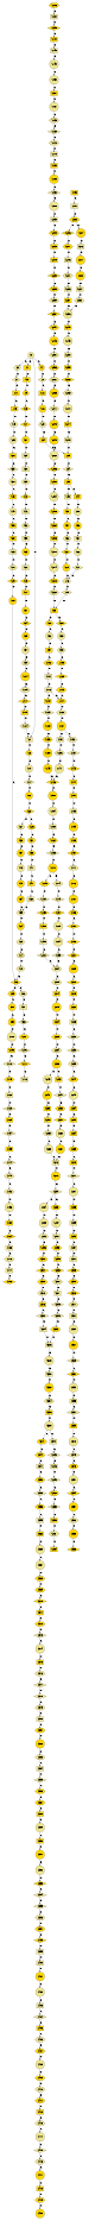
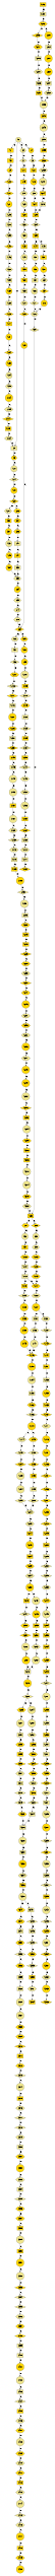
  strict digraph {
    node [fillcolor=gold shape=box style=filled]
    S0 [fillcolor=khaki shape=circle]
    S1
    S2 [fillcolor=khaki]
    S3 [fillcolor=khaki shape=hexagon]
    S4 [shape=circle]
    S5
    S6 [shape=hexagon]
    S7 [fillcolor=khaki shape=diamond]
    S8 [fillcolor=khaki shape=diamond]
    S9 [shape=hexagon]
    S10 [fillcolor=khaki shape=circle]
    S11
    S12
    S13 [shape=diamond]
    S14 [fillcolor=khaki shape=diamond]
    S15
    S16 [shape=circle]
    S17 [shape=diamond]
    S18 [shape=circle]
    S19 [fillcolor=khaki shape=hexagon]
    S20 [fillcolor=khaki shape=hexagon]
    S21 [shape=circle]
    S22 [shape=diamond]
    S23 [fillcolor=khaki shape=circle]
    S24
    S25 [fillcolor=khaki]
    S26 [shape=hexagon]
    S27 [fillcolor=khaki shape=hexagon]
    S28
    S29
    S30 [fillcolor=khaki]
    S31 [shape=hexagon]
    S32
    S33 [fillcolor=khaki shape=diamond]
    S34 [fillcolor=khaki shape=diamond]
    S35 [fillcolor=khaki shape=hexagon]
    S36 [shape=hexagon]
    S37 [shape=circle]
    S38 [fillcolor=khaki shape=circle]
    S39
    S40 [shape=diamond]
    S41 [fillcolor=khaki]
    S42 [fillcolor=khaki shape=circle]
    S43
    S44
    S45 [fillcolor=khaki]
    S46 [fillcolor=khaki]
    S47
    S48 [shape=circle]
    S49 [fillcolor=khaki shape=circle]
    S50 [fillcolor=khaki shape=circle]
    S51
    S52 [fillcolor=khaki shape=hexagon]
    S53 [fillcolor=khaki]
    S54 [shape=circle]
    S55
    S56 [shape=circle]
    S57 [shape=circle]
    S58 [fillcolor=khaki]
    S59 [fillcolor=khaki shape=hexagon]
    S60
    S61 [fillcolor=khaki]
    S62 [fillcolor=khaki shape=hexagon]
    S63 [shape=circle]
    S64 [shape=circle]
    S65 [fillcolor=khaki]
    S66 [fillcolor=khaki shape=circle]
    S67 [shape=diamond]
    S68 [fillcolor=khaki]
    S69 [fillcolor=khaki shape=hexagon]
    S70 [fillcolor=khaki shape=hexagon]
    S71 [fillcolor=khaki shape=diamond]
    S72 [shape=circle]
    S73 [shape=diamond]
    S74 [fillcolor=khaki shape=hexagon]
    S75 [shape=diamond]
    S76 [fillcolor=khaki shape=hexagon]
    S77
    S78 [fillcolor=khaki shape=hexagon]
    S79 [shape=circle]
    S80 [fillcolor=khaki shape=diamond]
    S81 [shape=circle]
    S82 [shape=diamond]
    S83
    S84 [shape=diamond]
    S85 [shape=hexagon]
    S86 [fillcolor=khaki shape=hexagon]
    S87 [shape=hexagon]
    S88 [shape=diamond]
    S89 [shape=circle]
    S90 [shape=circle]
    S91 [fillcolor=khaki]
    S92 [fillcolor=khaki shape=circle]
    S93 [fillcolor=khaki shape=circle]
    S94 [fillcolor=khaki shape=circle]
    S95 [shape=circle]
    S96 [fillcolor=khaki shape=diamond]
    S97
    S98 [fillcolor=khaki shape=hexagon]
    S99 [fillcolor=khaki shape=hexagon]
    S100 [fillcolor=khaki shape=circle]
    S101 [shape=hexagon]
    S102 [shape=hexagon]
    S103 [shape=hexagon]
    S104 [shape=circle]
    S105
    S106 [fillcolor=khaki shape=diamond]
    S107 [fillcolor=khaki]
    S108 [shape=diamond]
    S109 [fillcolor=khaki shape=hexagon]
    S110 [fillcolor=khaki shape=diamond]
    S111 [shape=diamond]
    S112 [fillcolor=khaki]
    S113 [shape=hexagon]
    S114 [shape=diamond]
    S115 [shape=hexagon]
    S116 [fillcolor=khaki]
    S117 [shape=hexagon]
    S118
    S119
    S120 [fillcolor=khaki]
+   S121 [shape=circle]
    S122 [fillcolor=khaki shape=hexagon]
    S123 [fillcolor=khaki shape=diamond]
    S124 [fillcolor=khaki shape=hexagon]
    S125 [fillcolor=khaki shape=diamond]
    S126 [shape=hexagon]
    S127 [shape=circle]
    S128 [shape=circle]
    S129
    S130 [fillcolor=khaki]
    S131 [fillcolor=khaki]
    S132 [fillcolor=khaki shape=hexagon]
    S133 [shape=hexagon]
    S134 [fillcolor=khaki shape=diamond]
    S135 [shape=diamond]
    S136 [fillcolor=khaki shape=hexagon]
    S137 [fillcolor=khaki shape=diamond]
    S138 [shape=circle]
    S139
    S140
    S141 [fillcolor=khaki shape=circle]
    S142 [shape=diamond]
    S143 [shape=circle]
    S144 [fillcolor=khaki shape=diamond]
    S145 [fillcolor=khaki]
    S146 [shape=diamond]
    S147
    S148 [fillcolor=khaki shape=hexagon]
    S149 [fillcolor=khaki shape=circle]
    S150 [shape=circle]
    S151
    S152 [fillcolor=khaki shape=hexagon]
    S153 [fillcolor=khaki shape=circle]
    S154 [fillcolor=khaki shape=circle]
    S155 [fillcolor=khaki]
    S156 [fillcolor=khaki shape=circle]
    S157
    S158 [fillcolor=khaki]
    S159 [shape=circle]
    S160
    S161 [fillcolor=khaki shape=circle]
    S162 [shape=hexagon]
    S163
    S164 [shape=diamond]
    S165 [fillcolor=khaki shape=hexagon]
    S166 [fillcolor=khaki shape=diamond]
    S167 [shape=diamond]
    S168 [fillcolor=khaki]
    S169 [fillcolor=khaki shape=diamond]
    S170 [shape=circle]
    S171 [fillcolor=khaki shape=hexagon]
    S172 [fillcolor=khaki shape=hexagon]
    S173 [fillcolor=khaki shape=hexagon]
    S174 [fillcolor=khaki shape=hexagon]
    S175 [shape=hexagon]
    S176 [shape=circle]
    S177 [fillcolor=khaki]
    S178 [fillcolor=khaki]
    S179 [fillcolor=khaki shape=diamond]
    S180 [fillcolor=khaki shape=diamond]
    S181 [shape=circle]
    S182 [shape=diamond]
    S183
    S184 [shape=diamond]
    S185 [shape=diamond]
    S186 [shape=hexagon]
    S188 [shape=circle]
    S189 [fillcolor=khaki shape=circle]
    S190
    S191 [shape=diamond]
    S193 [fillcolor=khaki shape=diamond]
    S194 [fillcolor=khaki shape=circle]
    S195 [fillcolor=khaki]
    S196 [shape=diamond]
    S197 [fillcolor=khaki]
    S192
    S198 [fillcolor=khaki shape=circle]
    S199 [fillcolor=khaki shape=diamond]
    S200 [fillcolor=khaki shape=diamond]
    S201 [shape=diamond]
    S202 [shape=hexagon]
    S203 [fillcolor=khaki]
    S204 [fillcolor=khaki shape=hexagon]
    S205 [shape=circle]
    S206 [shape=diamond]
    S207 [shape=circle]
    S208 [shape=hexagon]
    S209 [fillcolor=khaki shape=hexagon]
    S210 [shape=diamond]
    S211 [shape=hexagon]
    S212 [fillcolor=khaki]
    S213
    S214
    S215
    S216 [fillcolor=khaki]
    S217 [shape=circle]
    S218
    S219 [shape=circle]
    S220
    S221 [fillcolor=khaki shape=hexagon]
    S222 [shape=circle]
    S223 [shape=diamond]
    S224
    S225 [fillcolor=khaki]
    S226 [fillcolor=khaki]
    S227 [fillcolor=khaki]
    S228 [shape=hexagon]
    S229 [shape=hexagon]
    S230 [fillcolor=khaki shape=diamond]
    S231
    S232 [fillcolor=khaki shape=hexagon]
    S233 [fillcolor=khaki shape=hexagon]
    S234 [fillcolor=khaki shape=hexagon]
    S235 [fillcolor=khaki shape=diamond]
    S236 [fillcolor=khaki shape=circle]
    S237 [shape=diamond]
    S238 [shape=circle]
    S239 [fillcolor=khaki shape=hexagon]
    S240
    S241 [shape=hexagon]
    S242
    S243 [fillcolor=khaki shape=circle]
    S244 [shape=hexagon]
    S245 [fillcolor=khaki shape=circle]
    S246 [shape=circle]
    S247 [fillcolor=khaki shape=diamond]
    S248 [shape=circle]
    S249 [fillcolor=khaki shape=circle]
    S250 [fillcolor=khaki]
    S251 [fillcolor=khaki shape=hexagon]
    S252 [shape=hexagon]
    S253
    S254
    S255
    S256 [shape=hexagon]
    S257 [shape=diamond]
    S258
    S259
    S260 [shape=diamond]
    S261 [fillcolor=khaki shape=hexagon]
    S262 [fillcolor=khaki shape=circle]
    S263 [fillcolor=khaki shape=hexagon]
    S264
    S265 [fillcolor=khaki shape=hexagon]
    S266 [shape=circle]
    S267 [shape=circle]
    S268 [fillcolor=khaki shape=circle]
    S269 [shape=hexagon]
    S270 [fillcolor=khaki shape=circle]
    S271 [fillcolor=khaki shape=hexagon]
    S272 [fillcolor=khaki]
    S273
    S274
    S275 [shape=circle]
    S276 [shape=circle]
    S277 [fillcolor=khaki shape=diamond]
    S278 [fillcolor=khaki]
    S279 [shape=circle]
    S280 [fillcolor=khaki shape=diamond]
    S281 [fillcolor=khaki shape=circle]
    S282 [fillcolor=khaki shape=circle]
    S283 [shape=hexagon]
    S284 [fillcolor=khaki shape=circle]
    S285
    S286 [shape=diamond]
    S287 [fillcolor=khaki shape=circle]
    S288 [fillcolor=khaki shape=circle]
    S289 [fillcolor=khaki]
    S290
    S291 [fillcolor=khaki]
    S292 [fillcolor=khaki shape=hexagon]
    S293
    S294 [fillcolor=khaki shape=circle]
    S295 [shape=hexagon]
    S296
    S297 [fillcolor=khaki]
    S298 [shape=hexagon]
    S299
    S300 [shape=hexagon]
    S301 [fillcolor=khaki]
    S302
    S303 [shape=diamond]
    S304 [shape=diamond]
    S305 [shape=diamond]
    S306
    S307 [fillcolor=khaki shape=hexagon]
    S308 [shape=hexagon]
    S309 [shape=hexagon]
    S310 [fillcolor=khaki shape=circle]
    S311 [fillcolor=khaki]
    S312 [fillcolor=khaki shape=hexagon]
    S313 [shape=diamond]
    S314 [fillcolor=khaki shape=circle]
    S315 [fillcolor=khaki shape=diamond]
    S316
    S317 [fillcolor=khaki shape=hexagon]
    S318 [shape=hexagon]
    S319 [fillcolor=khaki shape=diamond]
    S320 [fillcolor=khaki shape=diamond]
    S321 [fillcolor=khaki]
    S322 [fillcolor=khaki shape=hexagon]
    S323 [shape=hexagon]
    S324 [fillcolor=khaki]
    S325 [fillcolor=khaki shape=circle]
    S326 [fillcolor=khaki]
    S327 [shape=circle]
    S328 [fillcolor=khaki shape=circle]
    S329 [fillcolor=khaki shape=diamond]
    S330 [fillcolor=khaki]
    S331 [shape=diamond]
    S332 [shape=circle]
    S333 [fillcolor=khaki shape=circle]
    S334 [fillcolor=khaki shape=hexagon]
    S335 [fillcolor=khaki]
    S336
    S337 [fillcolor=khaki shape=diamond]
    S338 [fillcolor=khaki shape=circle]
    S339
    S340 [fillcolor=khaki]
    S341 [shape=hexagon]
    S342 [fillcolor=khaki shape=circle]
    S343 [fillcolor=khaki shape=diamond]
    S344 [shape=hexagon]
    S345 [fillcolor=khaki shape=diamond]
    S346 [fillcolor=khaki]
    S347 [fillcolor=khaki]
    S348 [shape=hexagon]
    S349 [fillcolor=khaki shape=diamond]
    S350 [shape=hexagon]
    S351 [fillcolor=khaki shape=circle]
    S352 [shape=hexagon]
    S353 [fillcolor=khaki shape=diamond]
    S354 [shape=diamond]
    S355 [fillcolor=khaki shape=diamond]
    S356 [shape=hexagon]
    S357 [shape=circle]
    S358
    S359 [fillcolor=khaki]
    S360 [fillcolor=khaki shape=hexagon]
    S361 [fillcolor=khaki shape=hexagon]
-   S362
+   S362 [fillcolor=khaki]
    S363 [shape=circle]
    S364
    S365 [fillcolor=khaki shape=circle]
    S366 [shape=diamond]
    S367 [fillcolor=khaki shape=circle]
    S368 [shape=hexagon]
    S369 [shape=hexagon]
    S370 [shape=diamond]
    S371
    S372 [shape=hexagon]
    S373 [fillcolor=khaki shape=diamond]
    S374 [fillcolor=khaki shape=circle]
    S375
    S376 [fillcolor=khaki shape=hexagon]
    S377 [fillcolor=khaki shape=diamond]
    S378 [fillcolor=khaki shape=diamond]
    S379 [fillcolor=khaki shape=hexagon]
    S380 [fillcolor=khaki]
    S381 [shape=hexagon]
    S382 [shape=circle]
    S383 [fillcolor=khaki shape=hexagon]
    S384 [fillcolor=khaki]
    S385 [fillcolor=khaki shape=diamond]
    S386 [shape=hexagon]
    S387 [shape=hexagon]
    S388
    S389 [fillcolor=khaki shape=circle]
    S390
    S391 [shape=circle]
    S392 [fillcolor=khaki shape=circle]
    S393 [shape=diamond]
    S394 [fillcolor=khaki shape=diamond]
    S395 [fillcolor=khaki shape=diamond]
    S396 [fillcolor=khaki shape=hexagon]
    S397 [shape=hexagon]
    n398 [label=S798 shape=diamond]
    S399 [fillcolor=khaki]
    S400 [fillcolor=khaki]
    S401 [shape=circle]
    S402 [fillcolor=khaki shape=circle]
    S403 [fillcolor=khaki]
    S404 [fillcolor=khaki shape=diamond]
    S405
    S406 [fillcolor=khaki shape=hexagon]
    S407 [shape=hexagon]
    S408 [fillcolor=khaki shape=circle]
    S409 [shape=hexagon]
    S410 [fillcolor=khaki shape=hexagon]
    S411 [shape=hexagon]
    S412
    S413 [fillcolor=khaki shape=hexagon]
    n414 [fillcolor=khaki label=S714 shape=circle]
    S415 [fillcolor=khaki shape=diamond]
    S416 [fillcolor=khaki shape=hexagon]
    S417 [shape=circle]
    S418
    S419 [shape=hexagon]
    S420 [shape=circle]
    S0 -> S1 [label=C]
    S0 -> S2 [label=T]
    S0 -> S3 [label=C]
    S0 -> S4 [label=C]
    S1 -> S5 [label=A]
    S2 -> S6 [label=A]
    S3 -> S7 [label=A]
    S4 -> S8 [label=A]
    S5 -> S9 [label=A]
    S6 -> S10 [label=G]
    S7 -> S11 [label=G]
    S8 -> S12 [label=G]
    S9 -> S13 [label=C]
    S10 -> S14 [label=T]
    S11 -> S15 [label=C]
    S12 -> S16 [label=T]
    S13 -> S17 [label=T]
    S14 -> S18 [label=A]
    S15 -> S19 [label=A]
    S16 -> S20 [label=A]
    S17 -> S21 [label=A]
    S18 -> S22 [label=T]
    S19 -> S23 [label=T]
    S20 -> S24 [label=G]
    S21 -> S25 [label=A]
    S22 -> S26 [label=C]
    S22 -> S27 [label=A]
    S23 -> S28 [label=G]
    S24 -> S29 [label=T]
    S25 -> S30 [label=A]
    S26 -> S31 [label=C]
    S27 -> S32 [label=C]
    S28 -> S33 [label=C]
    S29 -> S34 [label=T]
    S30 -> S35 [label=G]
    S31 -> S36 [label=C]
    S32 -> S37 [label=C]
    S33 -> S38 [label=C]
    S34 -> S39 [label=G]
    S35 -> S40 [label=C]
    S36 -> S41 [label=T]
    S37 -> S42 [label=T]
    S38 -> S43 [label=G]
    S39 -> S44 [label=G]
    S39 -> S45 [label=A]
    S40 -> S46 [label=T]
    S41 -> S47 [label=C]
    S42 -> S48 [label=C]
    S43 -> S49 [label=C]
    S44 -> S50 [label=A]
    S45 -> S51 [label=A]
    S46 -> S52 [label=A]
    S47 -> S53 [label=C]
    S48 -> S54 [label=C]
    S49 -> S55 [label=G]
    S50 -> S56 [label=C]
    S51 -> S57 [label=C]
    S52 -> S58 [label=A]
    S53 -> S59 [label=C]
    S54 -> S59 [label=C]
    S55 -> S60 [label=C]
    S56 -> S61 [label=C]
    S57 -> S62 [label=C]
    S58 -> S63 [label=G]
    S59 -> S64 [label=A]
    S60 -> S65 [label=A]
    S61 -> S66 [label=T]
    S62 -> S67 [label=T]
    S63 -> S68 [label=A]
    S64 -> S69 [label=A]
    S65 -> S70 [label=A]
    S66 -> S71 [label=A]
    S67 -> S72 [label=A]
    S68 -> S73 [label=C]
    S69 -> S74 [label=C]
    S70 -> S75 [label=C]
    S71 -> S76 [label=C]
    S72 -> S76 [label=C]
    S73 -> S77 [label=T]
    S74 -> S78 [label=A]
    S75 -> S79 [label=A]
    S76 -> S80 [label=A]
    S77 -> S81 [label=T]
    S78 -> S82 [label=G]
    S79 -> S82 [label=G]
    S80 -> S83 [label=A]
    S81 -> S84 [label=C]
    S82 -> S85 [label=T]
    S82 -> S86 [label=G]
    S83 -> S87 [label=T]
    S83 -> S88 [label=G]
    S84 -> S89 [label=C]
    S85 -> S90 [label=C]
    S86 -> S91 [label=C]
    S87 -> S92 [label=G]
    S88 -> S93 [label=G]
    S89 -> S94 [label=G]
    S90 -> S95 [label=C]
    S91 -> S96 [label=C]
    S92 -> S97 [label=C]
    S93 -> S98 [label=C]
    S94 -> S99 [label=G]
    S95 -> S100 [label=T]
    S96 -> S101 [label=G]
    S97 -> S102 [label=C]
    S98 -> S103 [label=C]
    S99 -> S104 [label=G]
    S100 -> S105 [label=T]
    S101 -> S106 [label=T]
    S102 -> S107 [label=T]
    S103 -> S108 [label=T]
    S104 -> S109 [label=G]
    S105 -> S110 [label=G]
    S106 -> S111 [label=G]
    S107 -> S112 [label=T]
    S108 -> S113 [label=T]
    S109 -> S114 [label=G]
    S110 -> S115 [label=T]
    S111 -> S116 [label=C]
    S112 -> S117 [label=C]
    S112 -> S118 [label=T]
    S113 -> S117 [label=C]
    S114 -> S119 [label=A]
    S115 -> S120 [label=T]
+   S116 -> S121 [label=T]
    S117 -> S122 [label=A]
    S118 -> S123 [label=A]
    S119 -> S124 [label=A]
    S120 -> S125 [label=A]
+   S121 -> S126 [label=A]
    S122 -> S127 [label=A]
    S123 -> S128 [label=A]
    S124 -> S2 [label=T]
    S125 -> S129 [label=T]
    S126 -> S130 [label=C]
    S127 -> S131 [label=A]
    S127 -> S132 [label=G]
    S128 -> S133 [label=A]
    S129 -> S134 [label=T]
    S130 -> S135 [label=T]
    S131 -> S136 [label=A]
    S132 -> S137 [label=A]
    S133 -> S138 [label=A]
    S134 -> S139 [label=C]
    S135 -> S140 [label=C]
    S136 -> S141 [label=A]
    S137 -> S142 [label=A]
    S138 -> S143 [label=A]
    S139 -> S144 [label=G]
    S140 -> S145 [label=C]
    S141 -> S146 [label=G]
    S142 -> S147 [label=G]
    S143 -> S146 [label=G]
    S144 -> S148 [label=G]
    S145 -> S149 [label=G]
    S146 -> S150 [label=T]
    S147 -> S151 [label=T]
    S148 -> S152 [label=G]
    S149 -> S153 [label=G]
    S150 -> S154 [label=A]
    S151 -> S155 [label=A]
    S152 -> S156 [label=A]
    S153 -> S157 [label=T]
    S154 -> S158 [label=A]
    S155 -> S159 [label=G]
    S156 -> S160 [label=A]
    S157 -> S161 [label=A]
    S158 -> S162 [label=G]
    S159 -> S163 [label=G]
    S160 -> S164 [label=C]
    S161 -> S165 [label=C]
    S162 -> S166 [label=G]
    S163 -> S167 [label=G]
    S164 -> S168 [label=G]
    S165 -> S169 [label=G]
    S166 -> S170 [label=T]
    S167 -> S171 [label=C]
    S168 -> S172 [label=G]
    S169 -> S173 [label=G]
    S170 -> S174 [label=G]
    S170 -> S175 [label=C]
    S171 -> S176 [label=C]
    S172 -> S177 [label=T]
    S173 -> S178 [label=T]
    S174 -> S179 [label=T]
    S175 -> S180 [label=T]
    S176 -> S181 [label=T]
    S177 -> S182 [label=T]
    S178 -> S183 [label=G]
    S179 -> S184 [label=A]
    S180 -> S185 [label=A]
    S181 -> S186 [label=T]
    S183 -> S188 [label=T]
    S184 -> S189 [label=A]
    S185 -> S190 [label=A]
    S186 -> S191 [label=C]
    S188 -> S193 [label=C]
    S189 -> S194 [label=A]
    S190 -> S195 [label=A]
    S191 -> S196 [label=A]
    S193 -> S198 [label=G]
    S194 -> S199 [label=C]
    S195 -> S200 [label=C]
    S196 -> S201 [label=T]
    S197 -> S202 [label=T]
    S192 -> S197 [label=G]
    S198 -> S203 [label=T]
    S199 -> S204 [label=G]
    S200 -> S204 [label=G]
    S201 -> S205 [label=G]
    S202 -> S206 [label=T]
    S202 -> S207 [label=C]
    S203 -> S208 [label=C]
    S204 -> S209 [label=C]
    S205 -> S210 [label=C]
    S206 -> S211 [label=A]
    S207 -> S212 [label=A]
    S208 -> S213 [label=T]
    S209 -> S214 [label=C]
    S210 -> S215 [label=T]
    S211 -> S216 [label=T]
    S212 -> S217 [label=T]
    S213 -> S218 [label=T]
    S214 -> S219 [label=T]
    S215 -> S220 [label=T]
    S216 -> S221 [label=T]
    S217 -> S222 [label=T]
    S218 -> S223 [label=A]
    S219 -> S224 [label=A]
    S220 -> S225 [label=A]
    S221 -> S226 [label=T]
    S222 -> S227 [label=T]
    S223 -> S228 [label=C]
    S224 -> S229 [label=A]
    S225 -> S230 [label=C]
    S226 -> S231 [label=A]
    S227 -> S232 [label=A]
    S228 -> S233 [label=A]
    S229 -> S234 [label=A]
    S230 -> S235 [label=A]
    S231 -> S236 [label=A]
    S232 -> S236 [label=A]
    S233 -> S237 [label=A]
    S234 -> S238 [label=G]
    S235 -> S239 [label=G]
    S236 -> S240 [label=T]
    S237 -> S241 [label=C]
    S238 -> S242 [label=A]
    S238 -> S243 [label=T]
    S239 -> S244 [label=G]
    S240 -> S245 [label=C]
    S241 -> S246 [label=C]
    S242 -> S247 [label=A]
    S243 -> S248 [label=A]
    S244 -> S249 [label=C]
    S245 -> S250 [label=G]
    S246 -> S251 [label=T]
    S247 -> S252 [label=G]
    S248 -> S253 [label=G]
    S249 -> S254 [label=A]
    S250 -> S255 [label=A]
    S251 -> S256 [label=T]
    S252 -> S257 [label=T]
    S253 -> S258 [label=T]
    S254 -> S259 [label=G]
    S255 -> S260 [label=A]
    S256 -> S261 [label=A]
    S257 -> S262 [label=T]
    S258 -> S263 [label=T]
    S259 -> S264 [label=T]
    S260 -> S265 [label=G]
    S261 -> S266 [label=G]
    S262 -> S267 [label=C]
    S263 -> S268 [label=C]
    S264 -> S269 [label=T]
    S265 -> S270 [label=T]
    S266 -> S271 [label=G]
    S267 -> S272 [label=G]
    S268 -> S272 [label=G]
    S269 -> S273 [label=G]
    S270 -> S274 [label=A]
    S271 -> S275 [label=A]
    S272 -> S276 [label=A]
    S273 -> S277 [label=A]
    S274 -> S278 [label=G]
    S275 -> S279 [label=G]
    S276 -> S280 [label=G]
    S277 -> S281 [label=G]
    S278 -> S29 [label=T]
    S279 -> S282 [label=G]
    S280 -> S283 [label=G]
    S280 -> S284 [label=G]
    S281 -> S285 [label=A]
    S282 -> S286 [label=C]
    S283 -> S287 [label=A]
    S284 -> S288 [label=A]
    S285 -> S289 [label=A]
    S286 -> S290 [label=G]
    S287 -> S291 [label=A]
    S288 -> S292 [label=A]
    S289 -> S293 [label=A]
    S290 -> S294 [label=G]
    S291 -> S295 [label=G]
    S292 -> S296 [label=C]
    S293 -> S297 [label=C]
    S294 -> S298 [label=T]
    S295 -> S299 [label=T]
    S296 -> S300 [label=A]
    S297 -> S301 [label=A]
    S298 -> S302 [label=T]
    S299 -> S303 [label=A]
    S300 -> S304 [label=C]
    S301 -> S305 [label=C]
    S302 -> S306 [label=C]
    S303 -> S307 [label=G]
    S304 -> S308 [label=G]
    S305 -> S309 [label=C]
    S306 -> S310 [label=T]
    S307 -> S311 [label=T]
    S308 -> S312 [label=T]
    S309 -> S313 [label=T]
    S310 -> S314 [label=A]
    S311 -> S315 [label=C]
    S312 -> S316 [label=C]
    S313 -> S317 [label=T]
    S314 -> S318 [label=C]
    S315 -> S319 [label=G]
    S316 -> S320 [label=G]
    S317 -> S321 [label=T]
    S318 -> S322 [label=A]
    S319 -> S323 [label=G]
    S320 -> S324 [label=G]
    S321 -> S325 [label=C]
    S322 -> S83 [label=A]
    S323 -> S326 [label=A]
    S324 -> S326 [label=A]
    S325 -> S327 [label=T]
    S326 -> S328 [label=G]
    S327 -> S329 [label=A]
    S328 -> S330 [label=G]
    S329 -> S331 [label=C]
    S330 -> S332 [label=A]
    S331 -> S333 [label=A]
    S332 -> S334 [label=C]
    S333 -> S335 [label=T]
    S334 -> S336 [label=G]
    S335 -> S337 [label=C]
    S336 -> S338 [label=A]
    S337 -> S339 [label=A]
    S338 -> S340 [label=C]
    S338 -> S341 [label=G]
    S339 -> S342 [label=T]
    S340 -> S343 [label=C]
    S341 -> S344 [label=C]
    S342 -> S345 [label=C]
    S343 -> S346 [label=G]
    S344 -> S347 [label=G]
    S345 -> S348 [label=G]
    S346 -> S349 [label=A]
    S347 -> S350 [label=G]
    S348 -> S351 [label=T]
    S349 -> S352 [label=C]
    S350 -> S353 [label=C]
    S351 -> S354 [label=C]
    S352 -> S355 [label=G]
    S353 -> S356 [label=G]
    S354 -> S357 [label=G]
    S355 -> S358 [label=G]
    S356 -> S359 [label=G]
    S357 -> S360 [label=G]
    S358 -> S361 [label=T]
    S359 -> S362 [label=T]
    S360 -> S363 [label=T]
    S361 -> S364 [label=A]
    S362 -> S365 [label=A]
    S363 -> S366 [label=T]
    S365 -> S367 [label=G]
    S367 -> S368 [label=A]
    S368 -> S369 [label=A]
    S369 -> S370 [label=C]
    S370 -> S371 [label=C]
    S371 -> S372 [label=T]
    S372 -> S373 [label=A]
    S373 -> S374 [label=G]
    S374 -> S375 [label=A]
    S375 -> S376 [label=T]
    S376 -> S377 [label=G]
    S377 -> S378 [label=A]
    S378 -> S379 [label=C]
    S379 -> S380 [label=T]
    S380 -> S381 [label=G]
    S381 -> S382 [label=A]
    S382 -> S383 [label=T]
    S383 -> S384 [label=G]
    S384 -> S385 [label=A]
    S385 -> S386 [label=G]
    S386 -> S387 [label=G]
    S387 -> S388 [label=G]
    S388 -> S389 [label=T]
    S389 -> S390 [label=C]
    S390 -> S391 [label=T]
    S391 -> S392 [label=G]
    S392 -> S393 [label=A]
    S393 -> S394 [label=C]
    S394 -> S395 [label=T]
    S395 -> S396 [label=T]
    S396 -> S397 [label=T]
    S397 -> n398 [label=C]
    n398 -> S399 [label=A]
    S399 -> S400 [label=A]
    S400 -> S401 [label=T]
    S401 -> S402 [label=T]
    S402 -> S403 [label=C]
    S403 -> S404 [label=G]
    S404 -> S405 [label=C]
    S405 -> S406 [label=C]
    S406 -> S407 [label=G]
    S407 -> S408 [label=A]
    S408 -> S409 [label=T]
    S409 -> S410 [label=T]
    S410 -> S411 [label=G]
    S411 -> S412 [label=T]
    S412 -> S413 [label=C]
    S413 -> n414 [label=G]
    n414 -> S415 [label=T]
    S415 -> S416 [label=C]
    S416 -> S417 [label=G]
    S417 -> S418 [label=A]
    S418 -> S419 [label=T]
    S419 -> S420 [label=A]
  }
